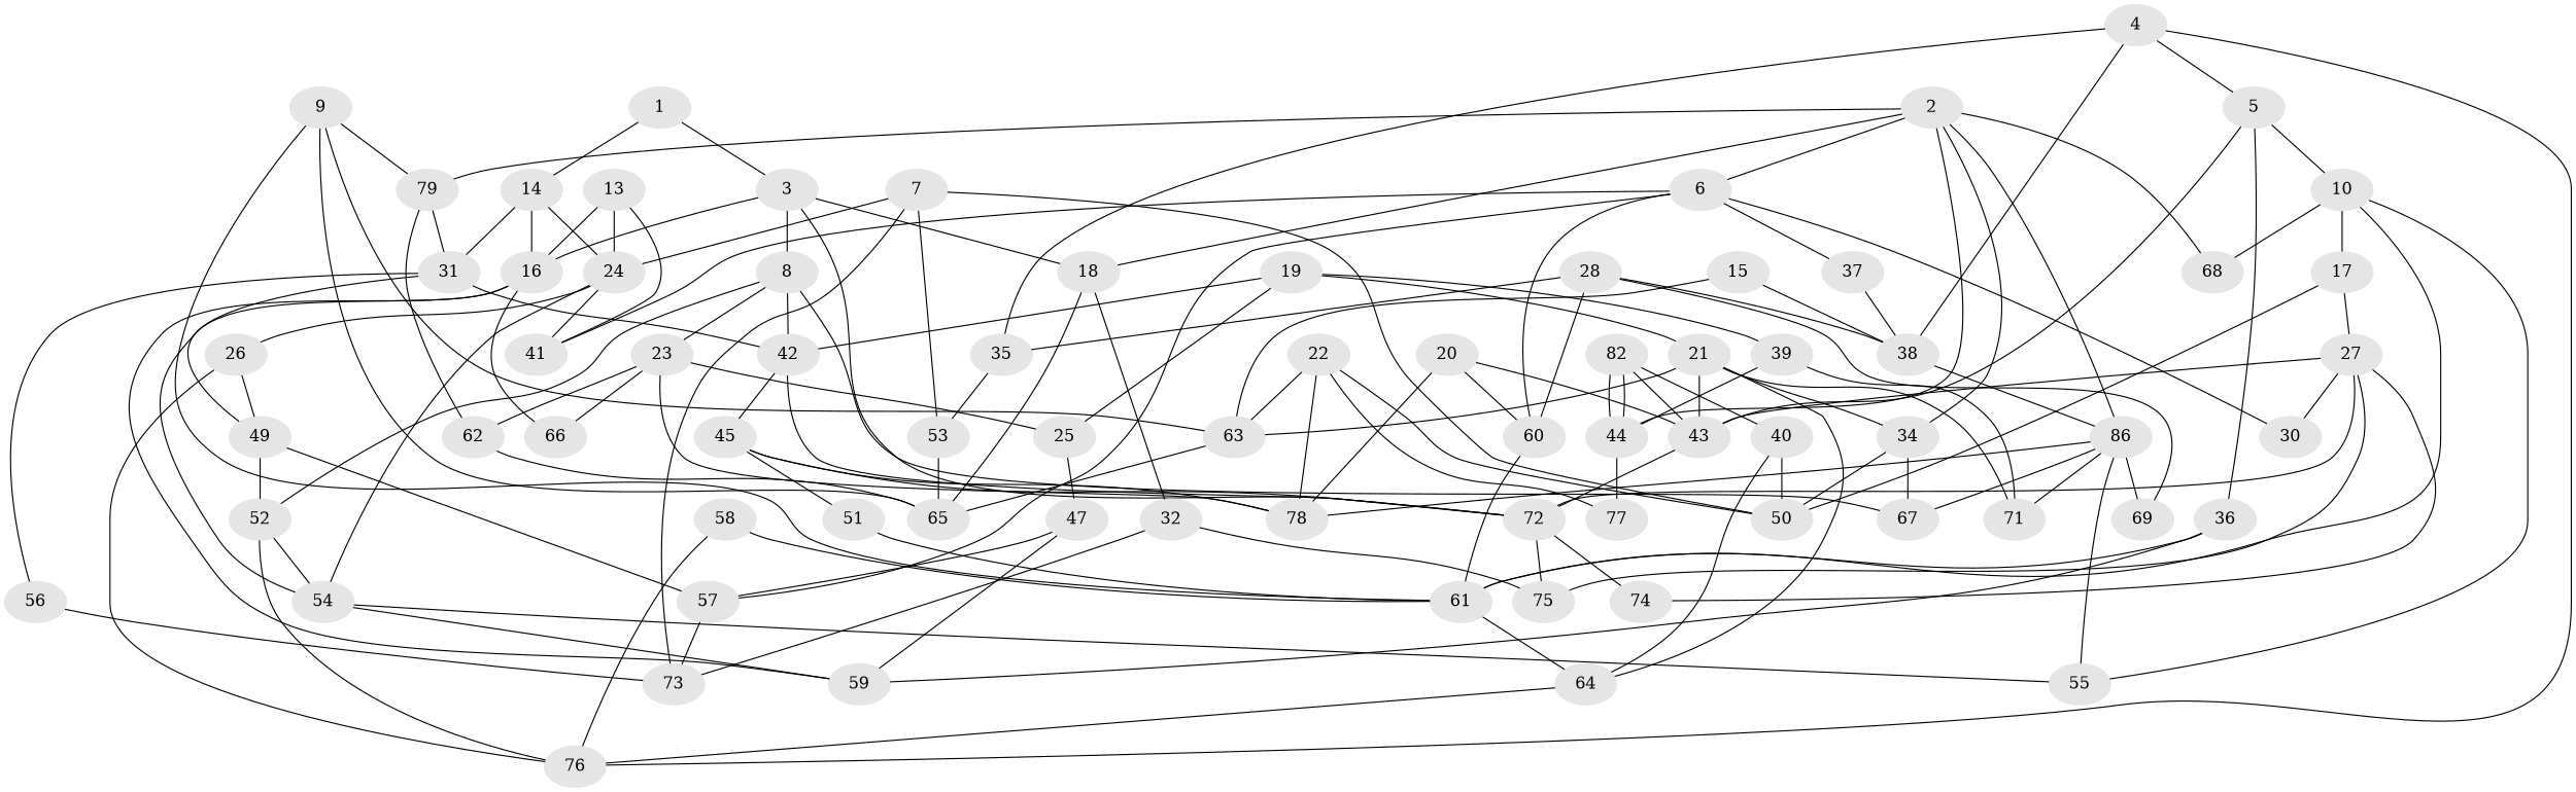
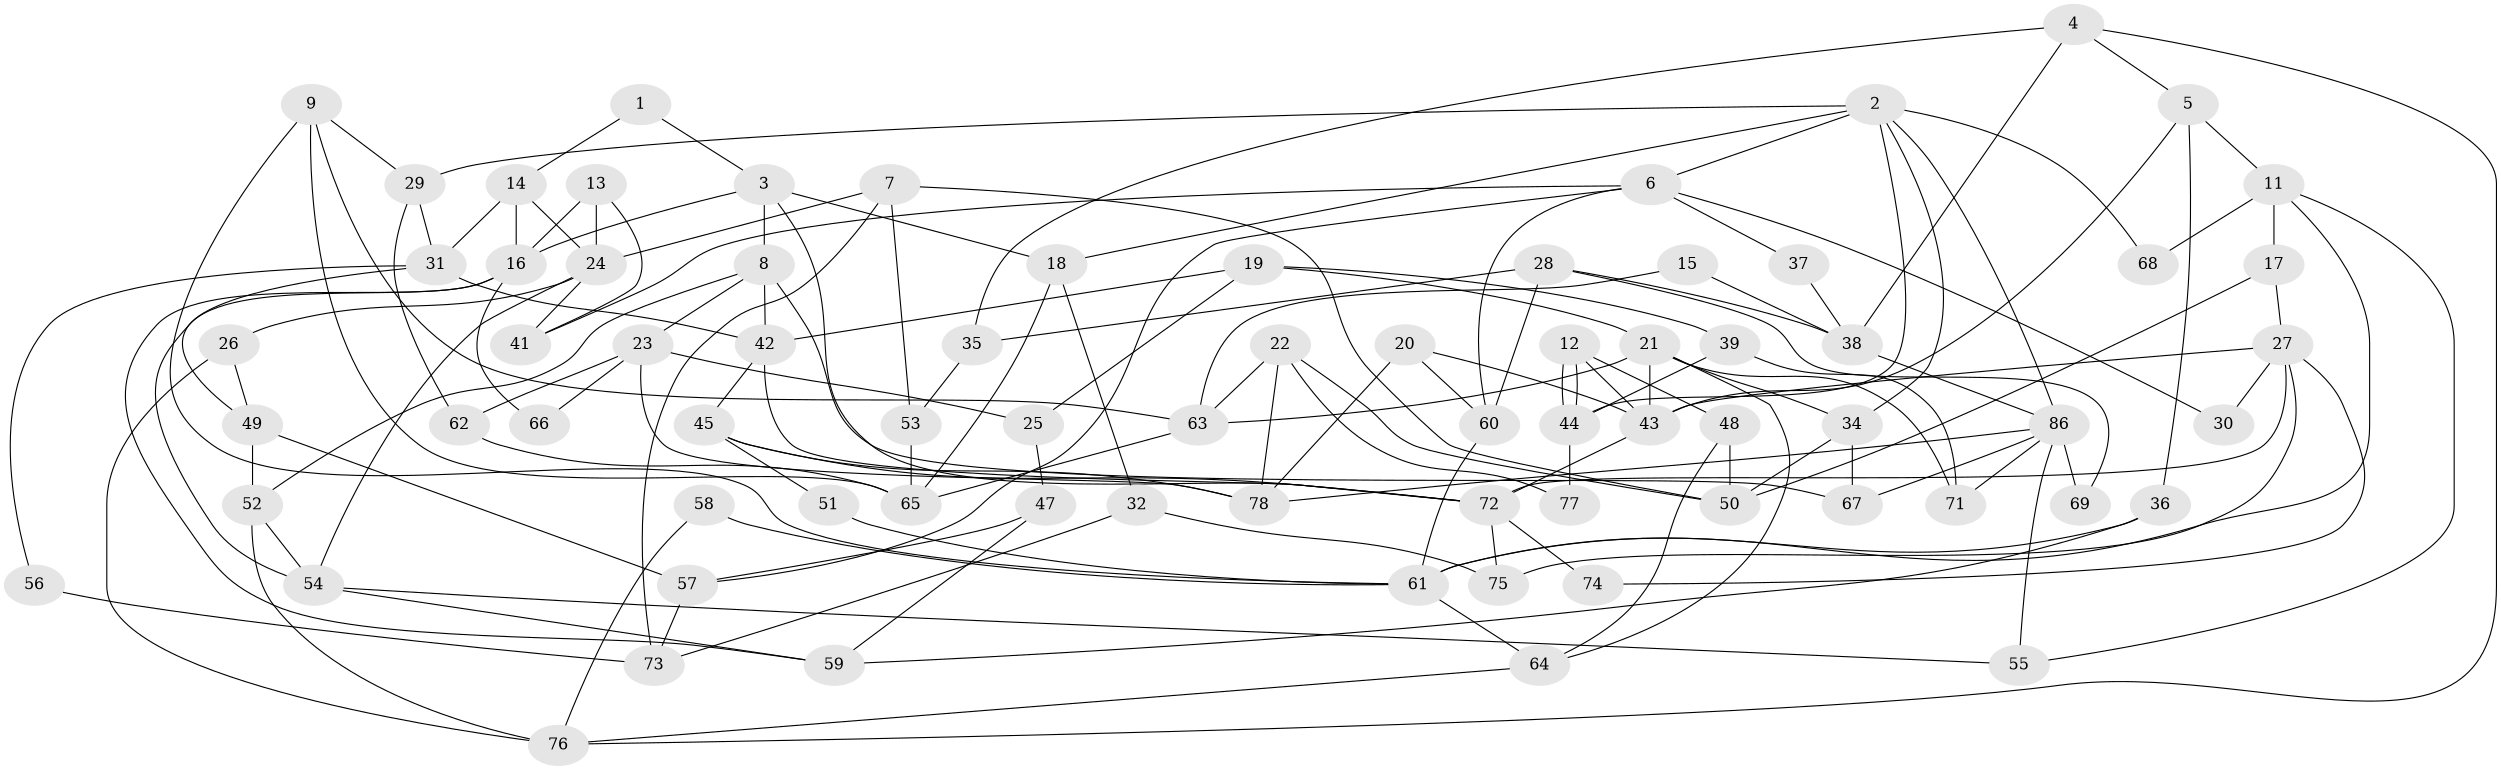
  graph {
    node [color=gray90 style=filled]
    1
    3
    14
    8
    16
    18
    72
    24
    31
    2
    6
-   29 [label=79]
+   29
    34
    44
    n15 [label=86]
    68
    30
    37
    41
    57
    60
    25
    47
    62
    50
    67
    77
    55
    n29 [label=78]
    71
    69
    23
    42
    52
    54
    59
    66
    65
    32
    74
    75
    4
    5
    35
    38
    76
-   11 [label=10]
+   11
    36
    43
    53
    61
    17
    20
    73
    7
    26
    45
    9
    63
    64
    22
    27
-   12 [label=82]
-   48 [label=40]
+   12
+   48
    13
    49
    56
    15
    19
    21
    39
    28
    51
    58
    1 -- 3
    1 -- 14
    3 -- 8
    3 -- 16
    3 -- 18
    3 -- 72
    14 -- 16
    14 -- 24
    14 -- 31
    8 -- 67
    8 -- 23
    8 -- 42
    8 -- 52
    16 -- 54
    16 -- 59
    16 -- 66
    18 -- 65
    18 -- 32
    72 -- 74
    72 -- 75
    24 -- 41
    24 -- 54
    24 -- 26
    31 -- 42
    31 -- 49
    31 -- 56
    2 -- 18
    2 -- 6
    2 -- 29
    2 -- 34
    2 -- 44
    2 -- n15
    2 -- 68
    6 -- 30
    6 -- 37
    6 -- 41
    6 -- 57
    6 -- 60
    29 -- 31
    29 -- 62
    34 -- 50
    34 -- 67
    44 -- 77
    n15 -- 67
    n15 -- 55
    n15 -- n29
    n15 -- 71
    n15 -- 69
    37 -- 38
    57 -- 73
    60 -- 61
    25 -- 47
    47 -- 57
    47 -- 59
    62 -- 65
    23 -- 25
    23 -- 62
    23 -- n29
    23 -- 66
    42 -- 72
    42 -- 45
    52 -- 54
    52 -- 76
    54 -- 55
    54 -- 59
    32 -- 75
    32 -- 73
    4 -- 5
    4 -- 35
    4 -- 38
    4 -- 76
    5 -- 11
    5 -- 36
    5 -- 43
    35 -- 53
    38 -- n15
    11 -- 68
    11 -- 55
    11 -- 61
    11 -- 17
    36 -- 59
    36 -- 61
    43 -- 72
    53 -- 65
    61 -- 64
    17 -- 50
    17 -- 27
    20 -- 60
    20 -- n29
    20 -- 43
    7 -- 24
    7 -- 50
    7 -- 53
    7 -- 73
    26 -- 76
    26 -- 49
    45 -- 72
    45 -- n29
    45 -- 51
    9 -- 29
    9 -- 65
    9 -- 61
    9 -- 63
    63 -- 65
    64 -- 76
    22 -- 50
    22 -- 77
    22 -- n29
    22 -- 63
    27 -- 72
    27 -- 30
    27 -- 74
    27 -- 75
    27 -- 43
    12 -- 44
    12 -- 44
    12 -- 43
    12 -- 48
    48 -- 50
    48 -- 64
    13 -- 16
    13 -- 24
    13 -- 41
    49 -- 57
    49 -- 52
    56 -- 73
    15 -- 38
    15 -- 63
    19 -- 25
    19 -- 42
    19 -- 21
    19 -- 39
    21 -- 34
    21 -- 71
    21 -- 43
    21 -- 63
    21 -- 64
    39 -- 44
    39 -- 71
    28 -- 60
    28 -- 69
    28 -- 35
    28 -- 38
    51 -- 61
    58 -- 76
    58 -- 61
  }
